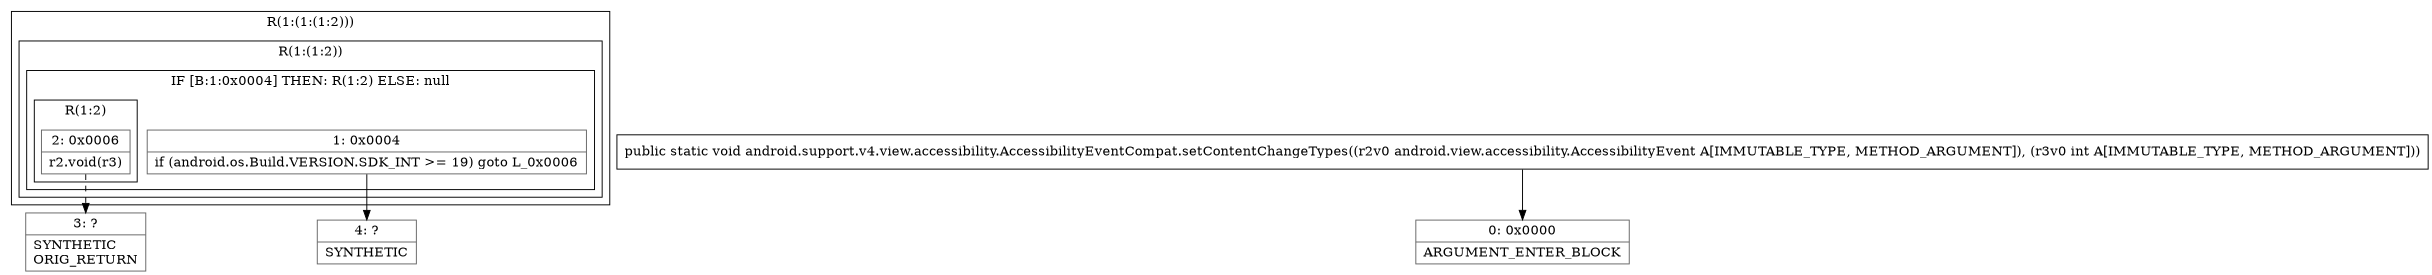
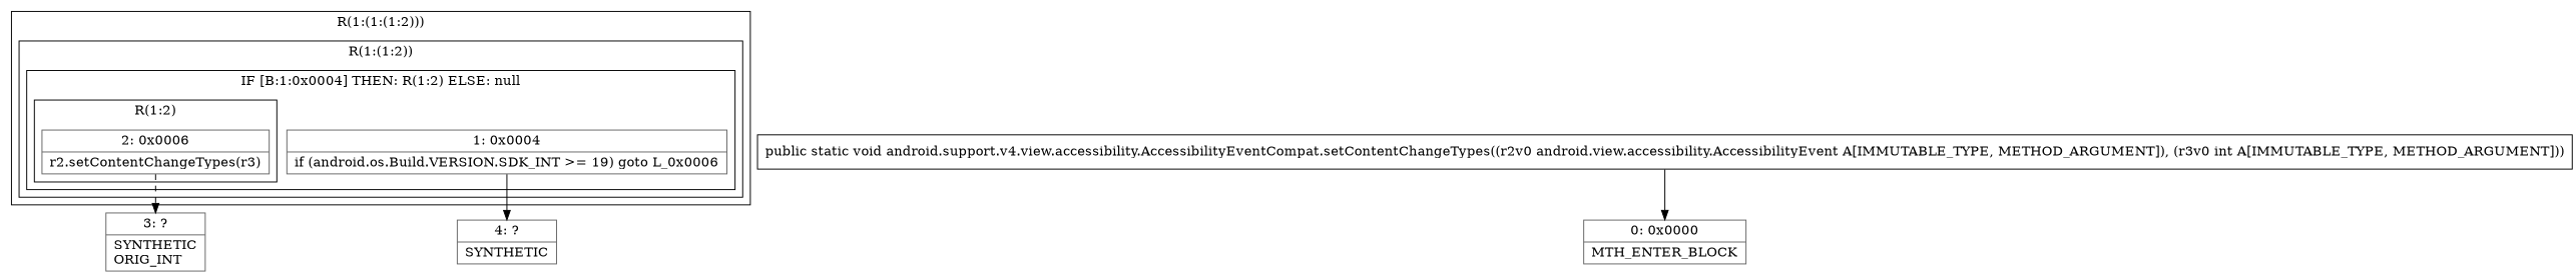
  digraph {
    node [color=gray40 shape=record]
    edge [style=solid]
-   n1 [label="{2\:\ 0x0006|r2.void(r3)\l}"]
+   n1 [label="{2\:\ 0x0006|r2.setContentChangeTypes(r3)\l}"]
    n2 [label="{1\:\ 0x0004|if (android.os.Build.VERSION.SDK_INT \>= 19) goto L_0x0006\l}"]
-   n3 [label="{3\:\ ?|SYNTHETIC\lORIG_RETURN\l}"]
+   n3 [label="{3\:\ ?|SYNTHETIC\lORIG_INT\l}"]
    n4 [label="{4\:\ ?|SYNTHETIC\l}"]
-   n5 [label="{0\:\ 0x0000|ARGUMENT_ENTER_BLOCK\l}"]
+   n5 [label="{0\:\ 0x0000|MTH_ENTER_BLOCK\l}"]
    n6 [color=black label="{public static void android.support.v4.view.accessibility.AccessibilityEventCompat.setContentChangeTypes((r2v0 android.view.accessibility.AccessibilityEvent A[IMMUTABLE_TYPE, METHOD_ARGUMENT]), (r3v0 int A[IMMUTABLE_TYPE, METHOD_ARGUMENT])) }"]
    subgraph cluster_1 {
      label="R(1:(1:(1:2)))"
      subgraph cluster_2 {
        label="R(1:(1:2))"
        subgraph cluster_3 {
          label="IF [B:1:0x0004] THEN: R(1:2) ELSE: null"
          n2
          subgraph cluster_4 {
            label="R(1:2)"
            n1
          }
        }
      }
    }
    n1 -> n3 [style=dashed]
    n2 -> n4
    n6 -> n5
  }
